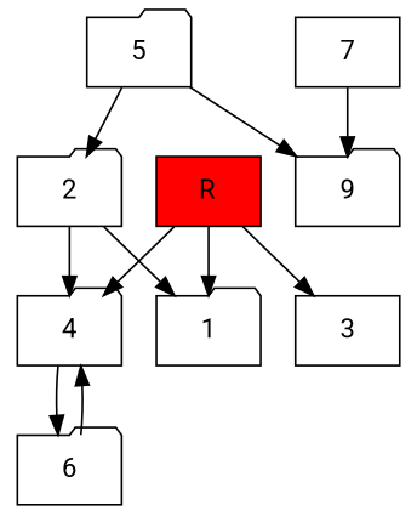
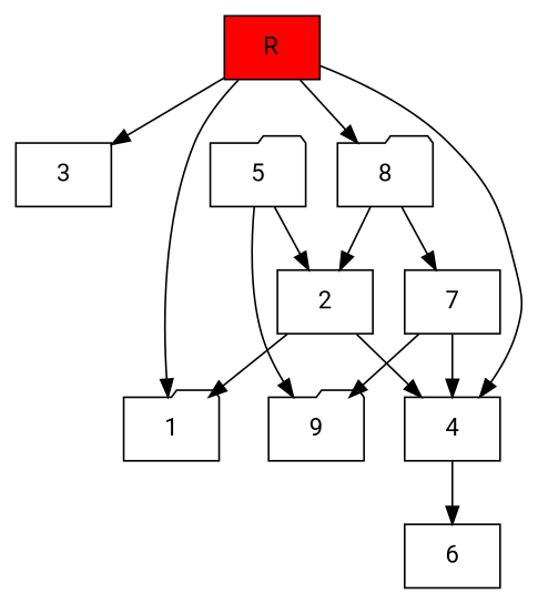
  digraph {
    fontname=Roboto
    node [fontname=Roboto shape=folder]
    edge [fontname=Roboto]
-   2
+   2 [shape=box]
    1
-   4
-   6
+   4 [shape=box]
+   6 [shape=box]
    5
    9
    7 [shape=box]
+   8
    R [fillcolor="#ff0000" shape=box style=filled]
    3 [shape=box]
    2 -> 1
    2 -> 4
    4 -> 6
-   6 -> 4
+   7 -> 4
    5 -> 2
    5 -> 9
    7 -> 9
+   8 -> 2
+   8 -> 7
    R -> 1
    R -> 4
+   R -> 8
    R -> 3
  }
